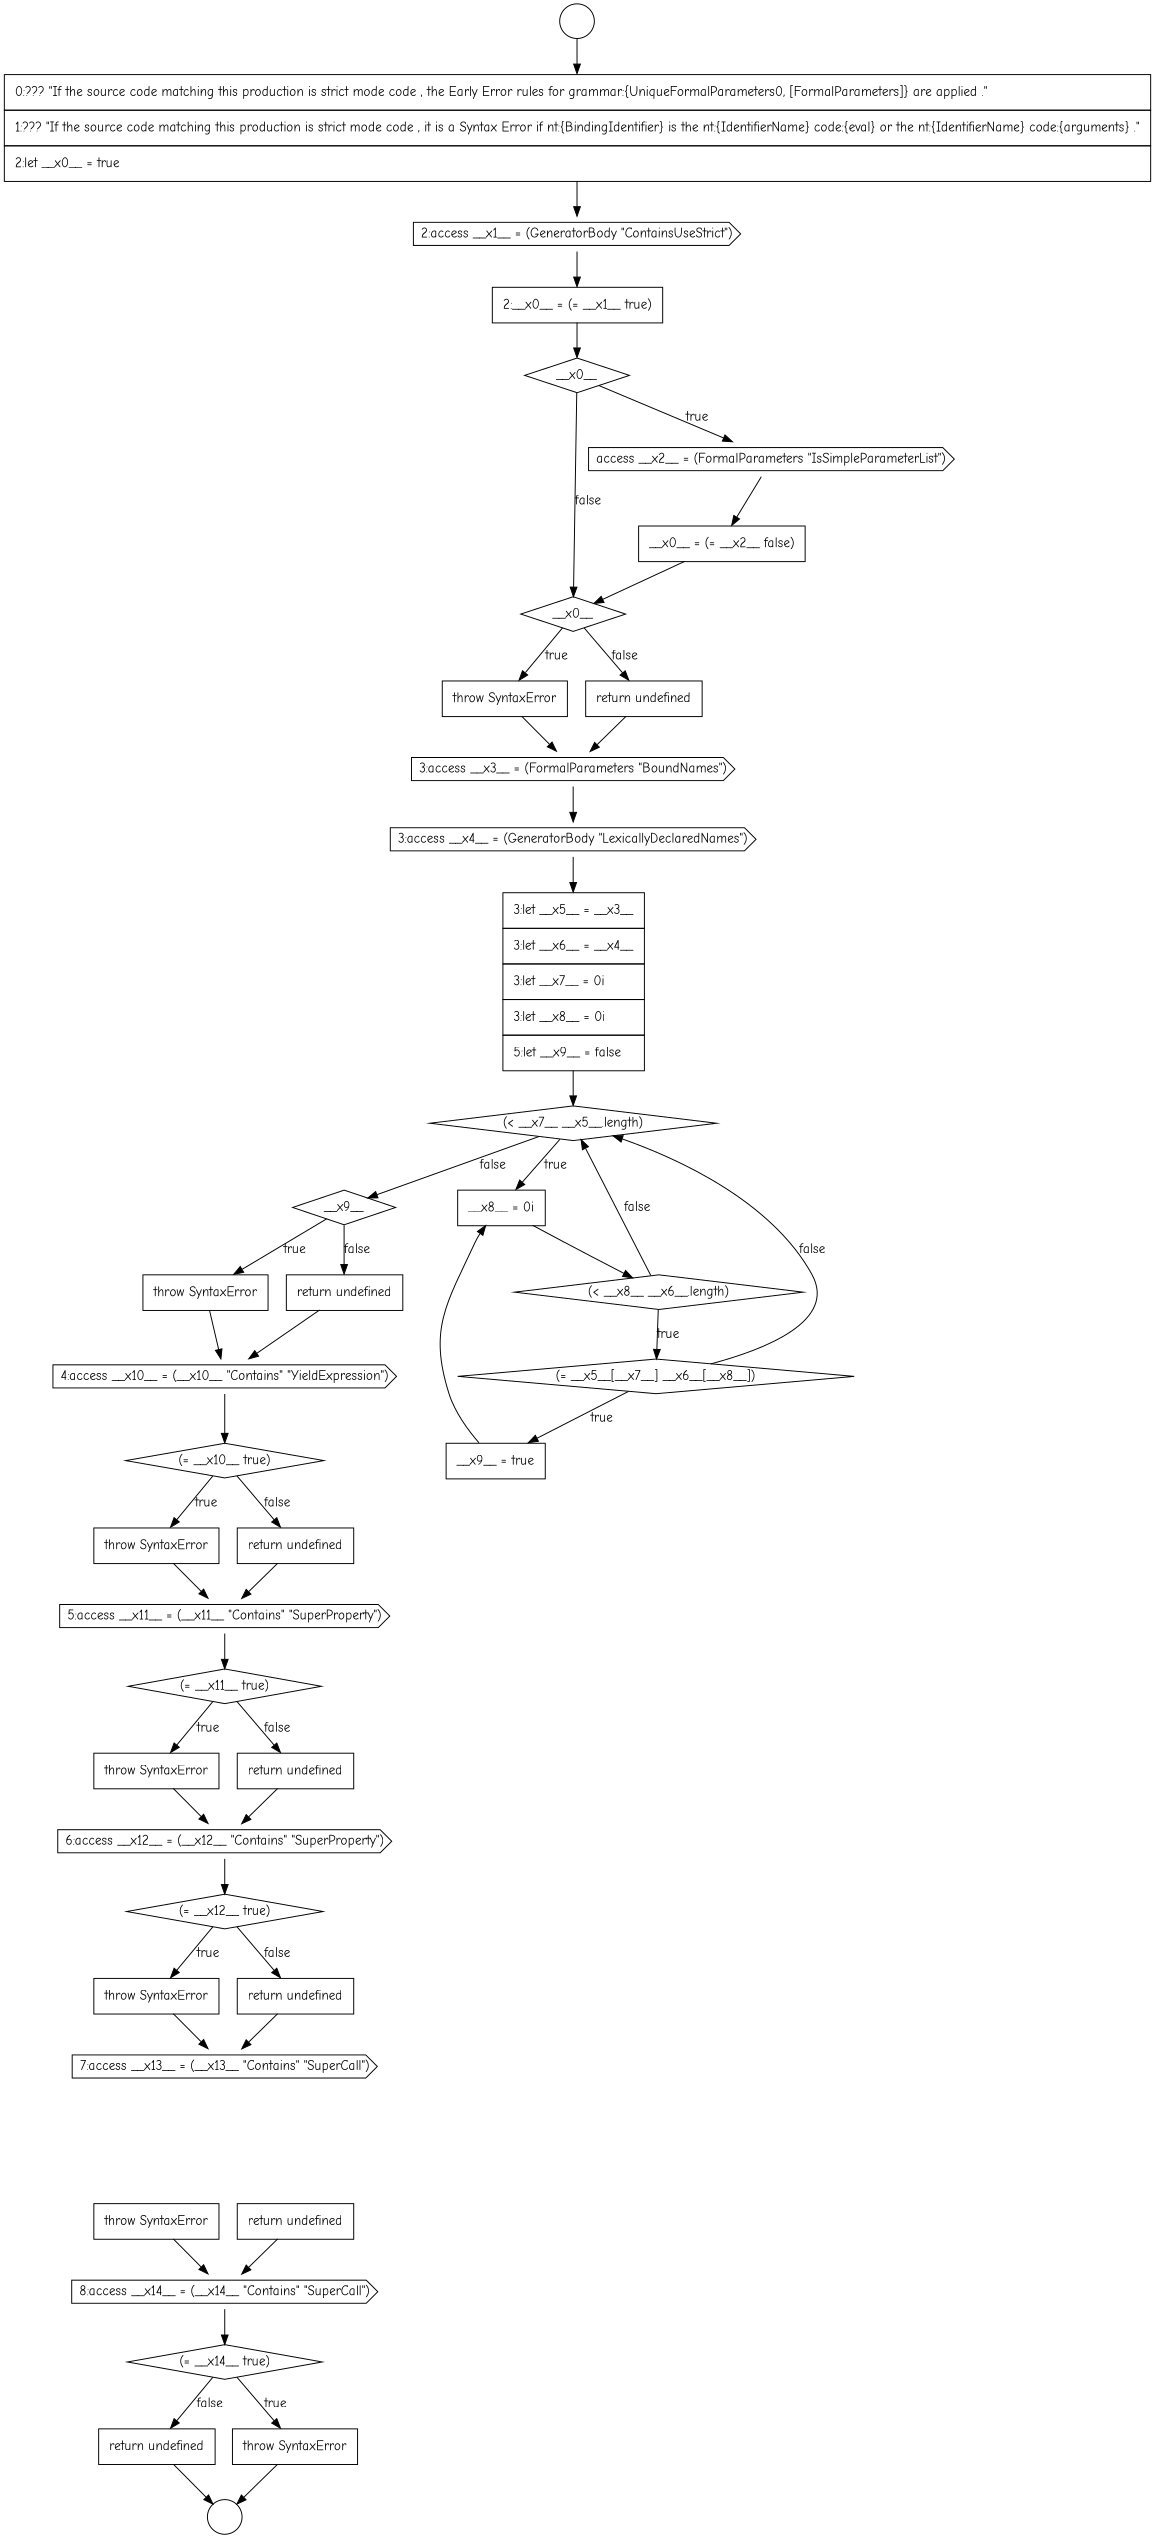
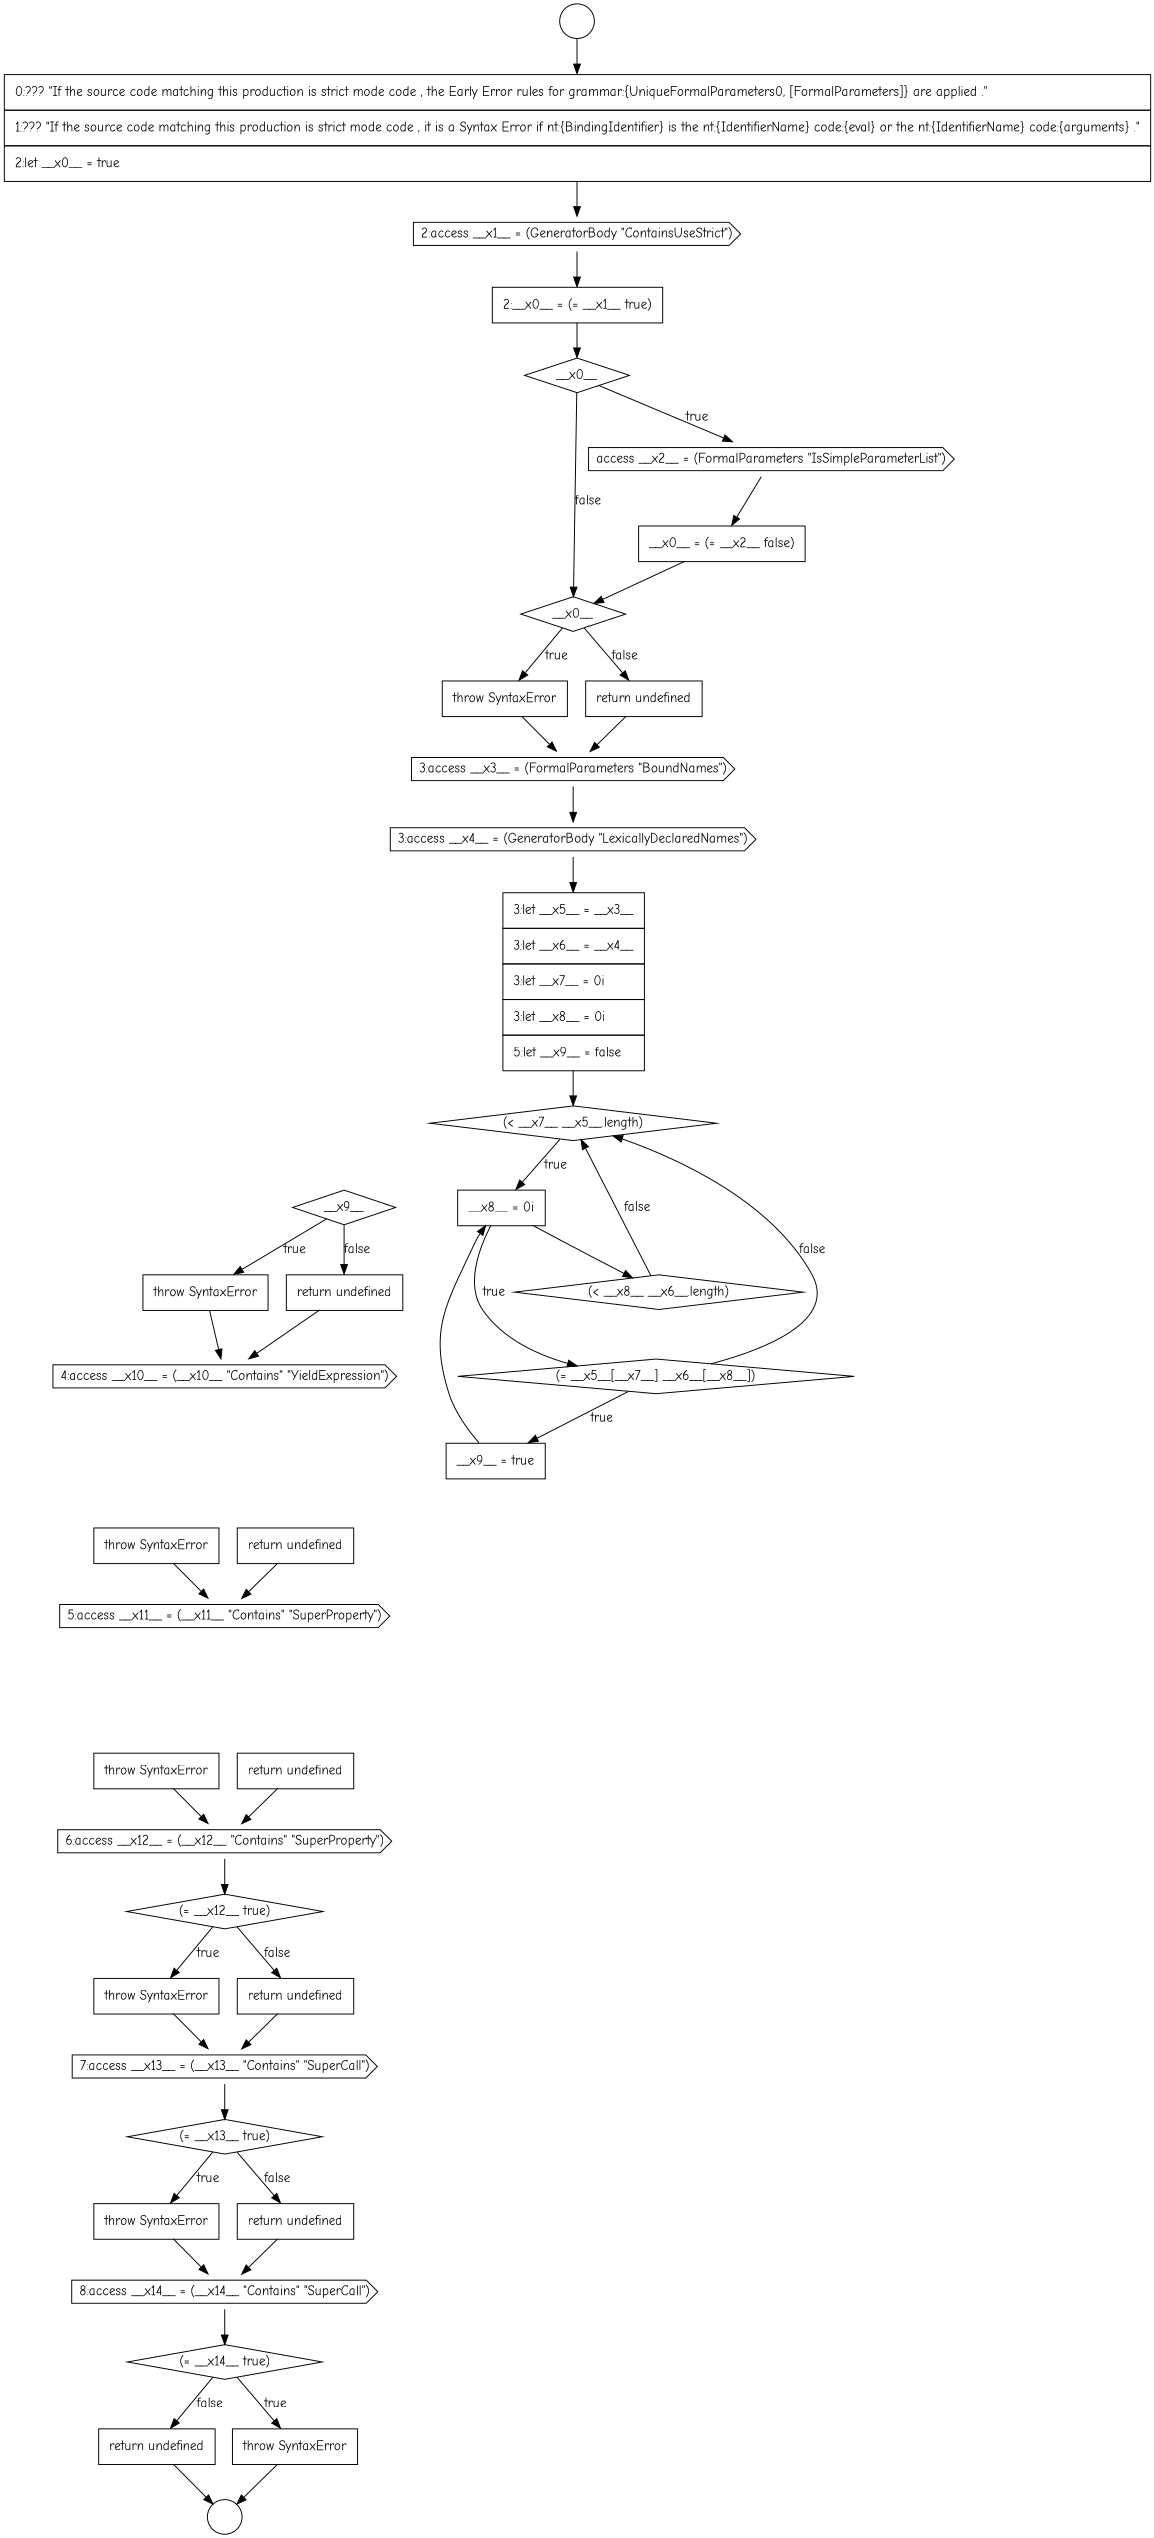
  digraph {
    fontname="Comic Neue"
    node [color=black fillcolor=white fontname="Comic Neue" shape=none style=filled]
    edge [color=black fontname="Comic Neue"]
    n1 [label=<<font color="black">(= __x12__ true)</font>> shape=diamond]
    n2 [label=<<font color="black">     <table border="0" cellborder="1" cellspacing="0" cellpadding="10">       <tr><td align="left">throw SyntaxError</td></tr>     </table>   </font>> margin=0]
    n3 [label=<<font color="black">     <table border="0" cellborder="1" cellspacing="0" cellpadding="10">       <tr><td align="left">return undefined</td></tr>     </table>   </font>> margin=0]
    n4 [label=<<font color="black">7:access __x13__ = (__x13__ &quot;Contains&quot; &quot;SuperCall&quot;)</font>> shape=cds]
    n5 [label=<<font color="black">3:access __x4__ = (GeneratorBody &quot;LexicallyDeclaredNames&quot;)</font>> shape=cds]
    n6 [label=<<font color="black">     <table border="0" cellborder="1" cellspacing="0" cellpadding="10">       <tr><td align="left">3:let __x5__ = __x3__</td></tr>       <tr><td align="left">3:let __x6__ = __x4__</td></tr>       <tr><td align="left">3:let __x7__ = 0i</td></tr>       <tr><td align="left">3:let __x8__ = 0i</td></tr>       <tr><td align="left">5:let __x9__ = false</td></tr>     </table>   </font>> margin=0]
    n7 [label=<<font color="black">(&lt; __x7__ __x5__.length)</font>> shape=diamond]
    n8 [label=<<font color="black">     <table border="0" cellborder="1" cellspacing="0" cellpadding="10">       <tr><td align="left">throw SyntaxError</td></tr>     </table>   </font>> margin=0]
    n9 [label=<<font color="black">4:access __x10__ = (__x10__ &quot;Contains&quot; &quot;YieldExpression&quot;)</font>> shape=cds]
-   n10 [label=<<font color="black">(= __x10__ true)</font>> shape=diamond]
    n11 [label=<<font color="black">(&lt; __x8__ __x6__.length)</font>> shape=diamond]
    n12 [label=<<font color="black">(= __x5__[__x7__] __x6__[__x8__])</font>> shape=diamond]
    n13 [label=<<font color="black">     <table border="0" cellborder="1" cellspacing="0" cellpadding="10">       <tr><td align="left">__x8__ = 0i</td></tr>     </table>   </font>> margin=0]
    n14 [label=<<font color="black">__x9__</font>> shape=diamond]
    n15 [label=<<font color="black">     <table border="0" cellborder="1" cellspacing="0" cellpadding="10">       <tr><td align="left">__x9__ = true</td></tr>     </table>   </font>> margin=0]
    n16 [label=<<font color="black">2:access __x1__ = (GeneratorBody &quot;ContainsUseStrict&quot;)</font>> shape=cds]
    n17 [label=<<font color="black">     <table border="0" cellborder="1" cellspacing="0" cellpadding="10">       <tr><td align="left">2:__x0__ = (= __x1__ true)</td></tr>     </table>   </font>> margin=0]
    n18 [label=<<font color="black">__x0__</font>> shape=diamond]
    n19 [label=<<font color="black">     <table border="0" cellborder="1" cellspacing="0" cellpadding="10">       <tr><td align="left">throw SyntaxError</td></tr>     </table>   </font>> margin=0]
    n20 [label=<<font color="black">6:access __x12__ = (__x12__ &quot;Contains&quot; &quot;SuperProperty&quot;)</font>> shape=cds]
    n21 [label=<<font color="black">     <table border="0" cellborder="1" cellspacing="0" cellpadding="10">       <tr><td align="left">return undefined</td></tr>     </table>   </font>> margin=0]
    n22 [label=" " shape=circle]
    n23 [label=<<font color="black">     <table border="0" cellborder="1" cellspacing="0" cellpadding="10">       <tr><td align="left">return undefined</td></tr>     </table>   </font>> margin=0]
    n24 [label=<<font color="black">3:access __x3__ = (FormalParameters &quot;BoundNames&quot;)</font>> shape=cds]
    n25 [label=<<font color="black">__x0__</font>> shape=diamond]
    n26 [label=<<font color="black">access __x2__ = (FormalParameters &quot;IsSimpleParameterList&quot;)</font>> shape=cds]
    n27 [label=<<font color="black">     <table border="0" cellborder="1" cellspacing="0" cellpadding="10">       <tr><td align="left">__x0__ = (= __x2__ false)</td></tr>     </table>   </font>> margin=0]
    n28 [label=<<font color="black">     <table border="0" cellborder="1" cellspacing="0" cellpadding="10">       <tr><td align="left">throw SyntaxError</td></tr>     </table>   </font>> margin=0]
    n29 [label=<<font color="black">     <table border="0" cellborder="1" cellspacing="0" cellpadding="10">       <tr><td align="left">return undefined</td></tr>     </table>   </font>> margin=0]
    n30 [label=<<font color="black">     <table border="0" cellborder="1" cellspacing="0" cellpadding="10">       <tr><td align="left">throw SyntaxError</td></tr>     </table>   </font>> margin=0]
    n31 [label=<<font color="black">8:access __x14__ = (__x14__ &quot;Contains&quot; &quot;SuperCall&quot;)</font>> shape=cds]
    n32 [label=<<font color="black">(= __x14__ true)</font>> shape=diamond]
    n33 [label=<<font color="black">     <table border="0" cellborder="1" cellspacing="0" cellpadding="10">       <tr><td align="left">throw SyntaxError</td></tr>     </table>   </font>> margin=0]
    n34 [label=<<font color="black">5:access __x11__ = (__x11__ &quot;Contains&quot; &quot;SuperProperty&quot;)</font>> shape=cds]
-   n35 [label=<<font color="black">(= __x11__ true)</font>> shape=diamond]
+   n36 [label=<<font color="black">(= __x13__ true)</font>> shape=diamond]
    n37 [label=<<font color="black">     <table border="0" cellborder="1" cellspacing="0" cellpadding="10">       <tr><td align="left">return undefined</td></tr>     </table>   </font>> margin=0]
    n38 [label=<<font color="black">     <table border="0" cellborder="1" cellspacing="0" cellpadding="10">       <tr><td align="left">return undefined</td></tr>     </table>   </font>> margin=0]
    n39 [label=<<font color="black">     <table border="0" cellborder="1" cellspacing="0" cellpadding="10">       <tr><td align="left">throw SyntaxError</td></tr>     </table>   </font>> margin=0]
    n40 [label=<<font color="black">     <table border="0" cellborder="1" cellspacing="0" cellpadding="10">       <tr><td align="left">return undefined</td></tr>     </table>   </font>> margin=0]
    n41 [label=" " shape=circle]
    n42 [label=<<font color="black">     <table border="0" cellborder="1" cellspacing="0" cellpadding="10">       <tr><td align="left">0:??? &quot;If the source code matching this production is strict mode code , the Early Error rules for grammar:{UniqueFormalParameters0, [FormalParameters]} are applied .&quot;</td></tr>       <tr><td align="left">1:??? &quot;If the source code matching this production is strict mode code , it is a Syntax Error if nt:{BindingIdentifier} is the nt:{IdentifierName} code:{eval} or the nt:{IdentifierName} code:{arguments} .&quot;</td></tr>       <tr><td align="left">2:let __x0__ = true</td></tr>     </table>   </font>> margin=0]
    n1 -> n2 [label=<<font color="black">true</font>>]
    n1 -> n3 [label=<<font color="black">false</font>>]
    n2 -> n4
    n3 -> n4
+   n4 -> n36
    n5 -> n6
    n6 -> n7
    n7 -> n13 [label=<<font color="black">true</font>>]
-   n7 -> n14 [label=<<font color="black">false</font>>]
    n8 -> n9
-   n9 -> n10
-   n10 -> n33 [label=<<font color="black">true</font>>]
-   n10 -> n38 [label=<<font color="black">false</font>>]
    n11 -> n7 [label=<<font color="black">false</font>>]
-   n11 -> n12 [label=<<font color="black">true</font>>]
+   n13 -> n12 [label=<<font color="black">true</font>>]
    n12 -> n7 [label=<<font color="black">false</font>>]
    n12 -> n15 [label=<<font color="black">true</font>>]
    n13 -> n11
    n14 -> n8 [label=<<font color="black">true</font>>]
    n14 -> n23 [label=<<font color="black">false</font>>]
    n15 -> n13
    n16 -> n17
    n17 -> n18
    n18 -> n25 [label=<<font color="black">false</font>>]
    n18 -> n26 [label=<<font color="black">true</font>>]
    n19 -> n20
    n20 -> n1
    n21 -> n22
    n23 -> n9
    n24 -> n5
    n25 -> n28 [label=<<font color="black">true</font>>]
    n25 -> n29 [label=<<font color="black">false</font>>]
    n26 -> n27
    n27 -> n25
    n28 -> n24
    n29 -> n24
    n30 -> n31
    n31 -> n32
    n32 -> n21 [label=<<font color="black">false</font>>]
    n32 -> n39 [label=<<font color="black">true</font>>]
    n33 -> n34
-   n34 -> n35
-   n35 -> n19 [label=<<font color="black">true</font>>]
-   n35 -> n40 [label=<<font color="black">false</font>>]
+   n36 -> n30 [label=<<font color="black">true</font>>]
+   n36 -> n37 [label=<<font color="black">false</font>>]
    n37 -> n31
    n38 -> n34
    n39 -> n22
    n40 -> n20
    n41 -> n42
    n42 -> n16
  }
